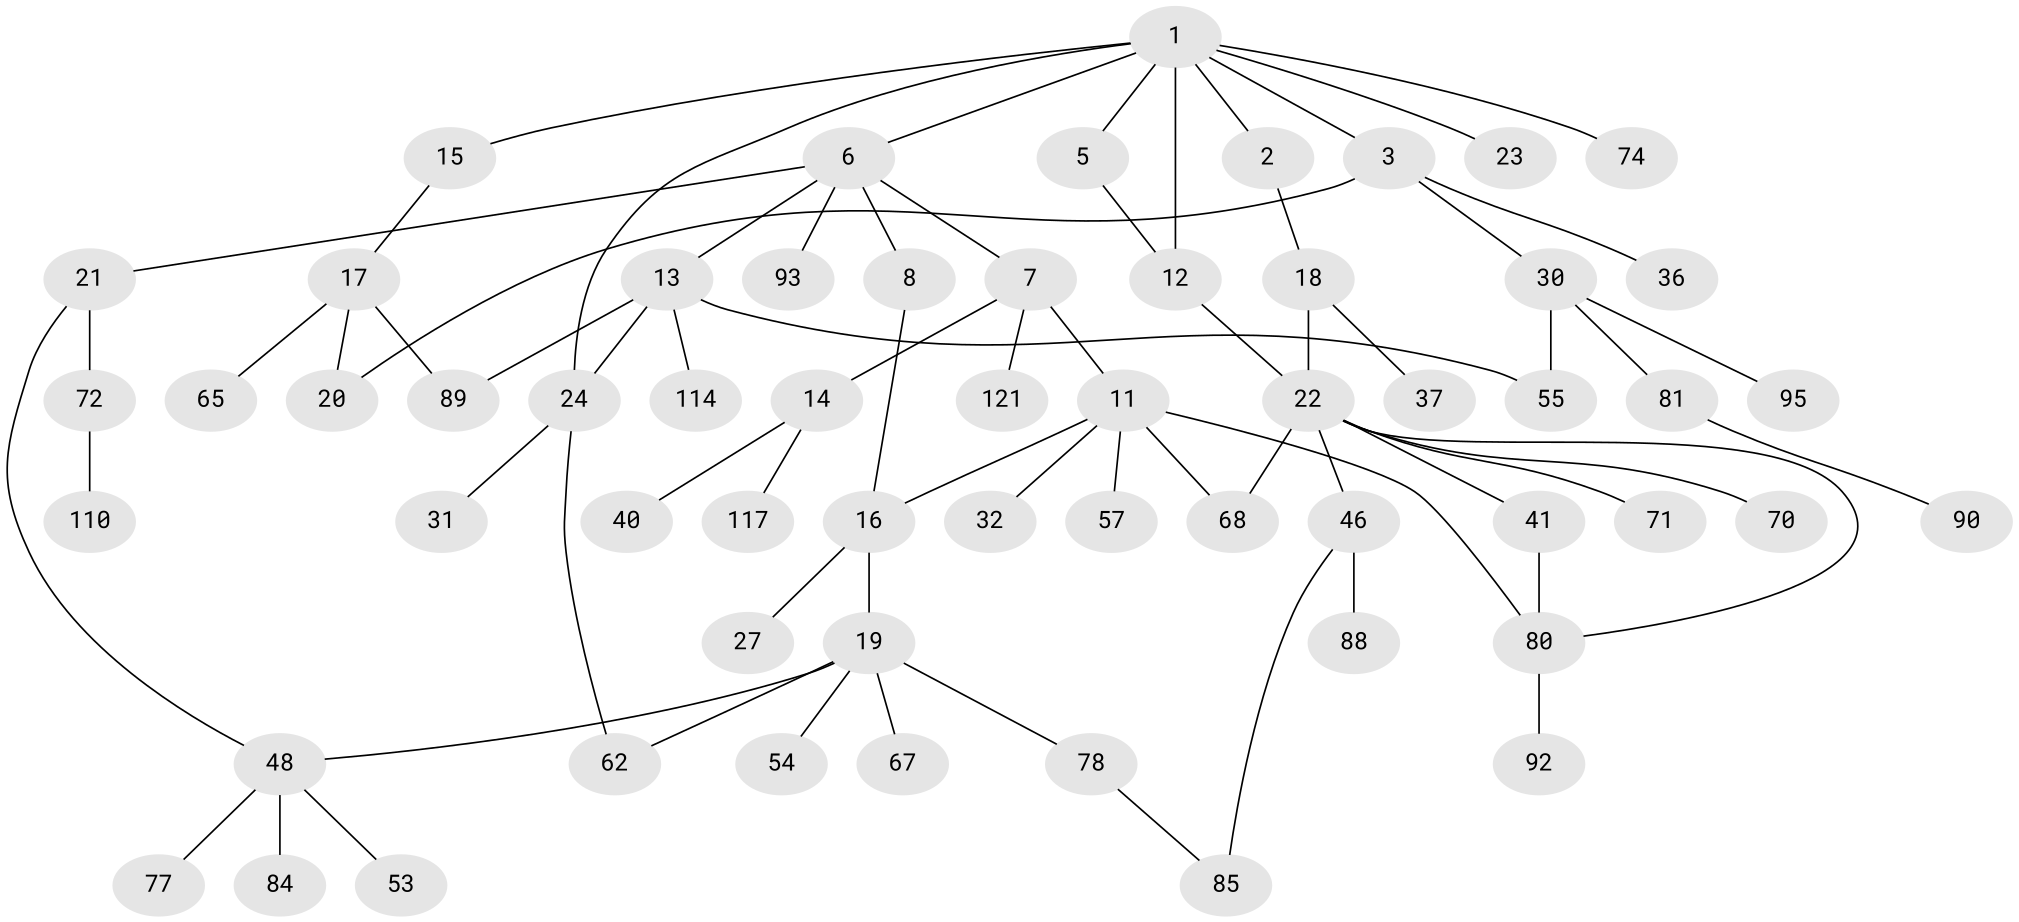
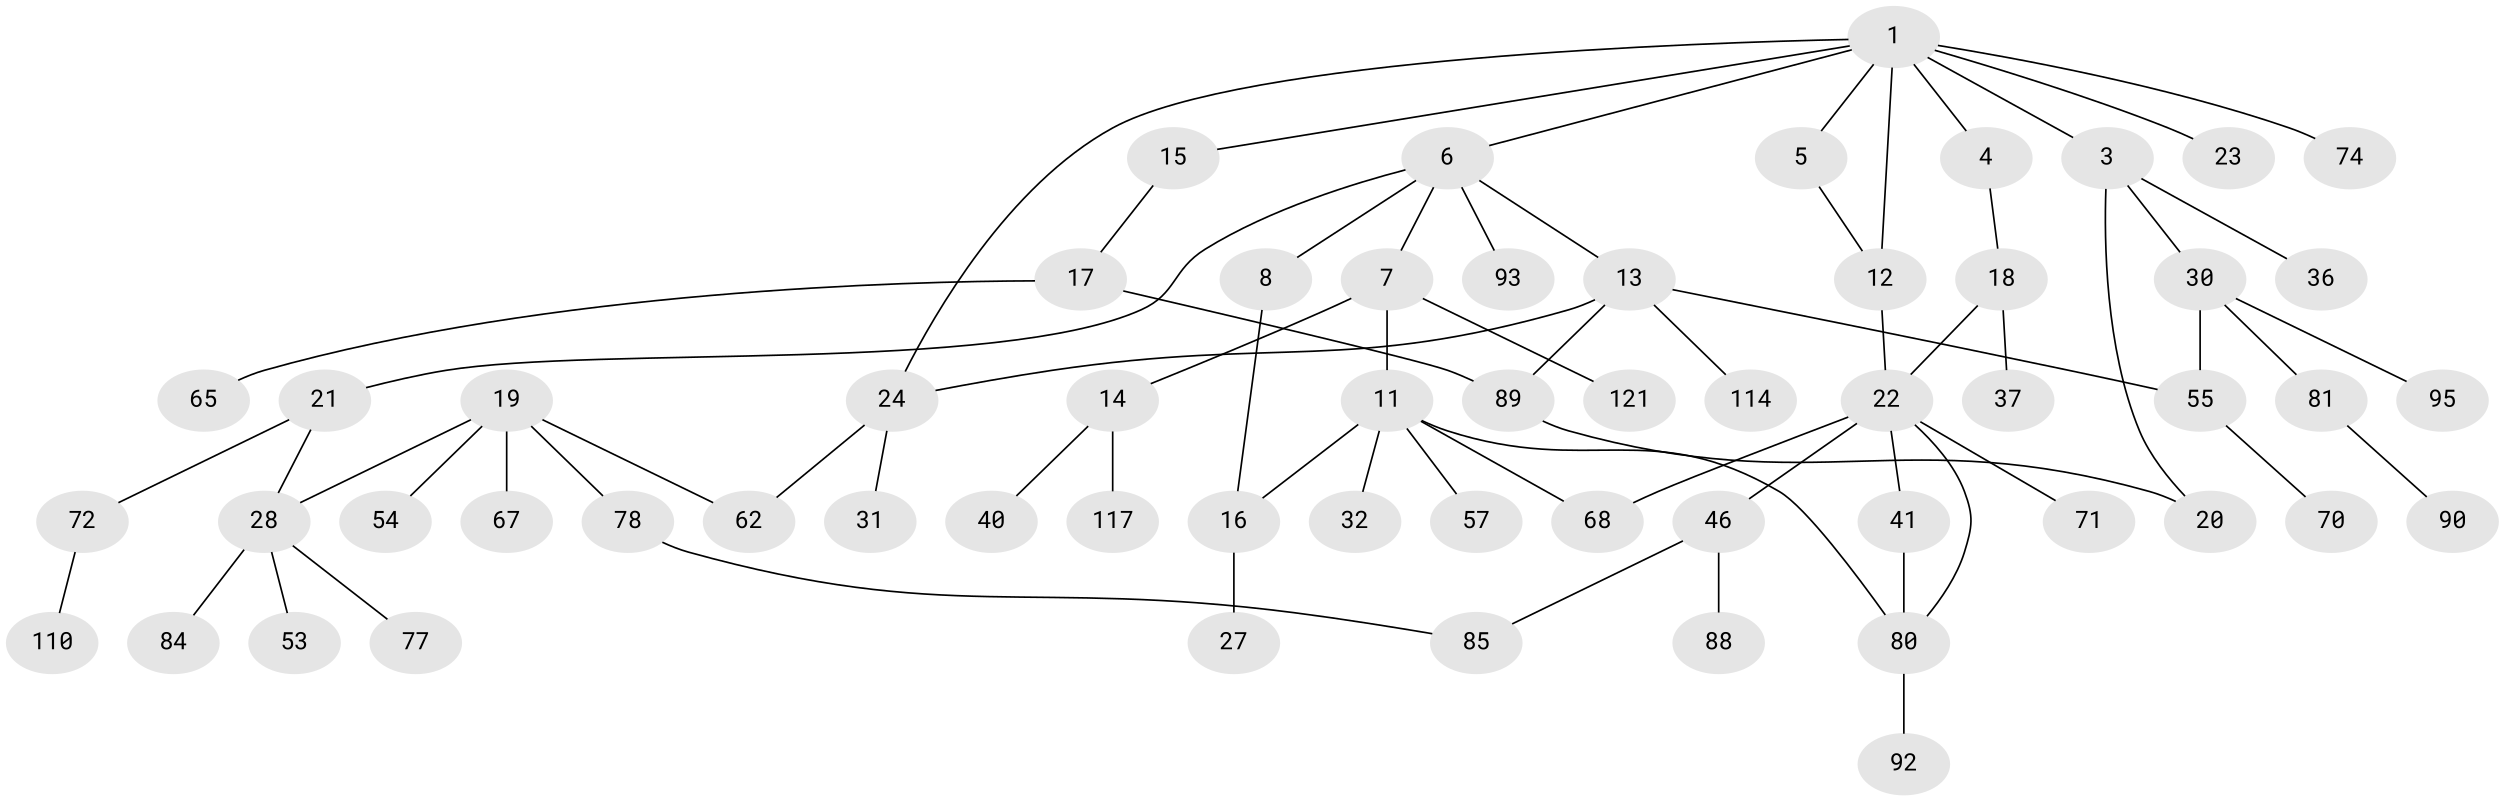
  graph {
    fontname="Roboto Mono"
    node [color=gray90 fontname="Roboto Mono" style=filled]
    edge [fontname="Roboto Mono"]
    1 [super="+2"]
    3 [super="+63+9"]
-   4 [label=2]
+   4
    5
    6 [super="+39+10"]
    12
    15
    23
    24 [super="+52+59"]
    74 [super="+99"]
    20
    30 [super="+107+60"]
    36 [super="+108"]
    18 [super="+112"]
    7
    8 [super="+48+94"]
    13
    21 [super="+61+76"]
    93
    22 [super="+29+101+33+51"]
    17 [super="+49+79"]
    62
    31
    55
    81
    95
    37
    11 [super="+44+56"]
    14
    121
    16 [super="+26"]
    89
    114
-   28 [super="+42+120+83" label=48]
+   28 [super="+42+120+83"]
    72
    32
    57
    68
    80
    40
    117
    19 [super="+50+58+111+119+43+34+25"]
    27 [super="+47"]
    92
    41 [super="+86"]
    46 [super="+69+66"]
    71
    70 [super="+82"]
    65 [super="+118"]
    54
    67 [super="+113"]
    78
    53 [super="+91"]
    77 [super="+96+102"]
    84
    85 [super="+116+105"]
    110
    88
    90 [super="+97"]
    1 -- 3
    1 -- 4
    1 -- 5
    1 -- 6
    1 -- 12
    1 -- 15
    1 -- 23
    1 -- 24
    1 -- 74
    3 -- 20
    3 -- 30
    3 -- 36
    4 -- 18
    5 -- 12
    6 -- 7
    6 -- 8
    6 -- 13
    6 -- 21
    6 -- 93
    12 -- 22
    15 -- 17
    24 -- 62
    24 -- 31
    30 -- 55
    30 -- 81
    30 -- 95
    18 -- 22
    18 -- 37
    7 -- 11
    7 -- 14
    7 -- 121
    8 -- 16
    13 -- 24
    13 -- 55
    13 -- 89
    13 -- 114
    21 -- 28
    21 -- 72
    22 -- 68
    22 -- 80
    22 -- 41
    22 -- 46
    22 -- 71
-   17 -- 20
+   89 -- 20
    17 -- 89
    17 -- 65
-   22 -- 70
+   55 -- 70
    81 -- 90
    11 -- 16
    11 -- 32
    11 -- 57
    11 -- 68
    11 -- 80
    14 -- 40
    14 -- 117
-   16 -- 19
    16 -- 27
    28 -- 53
    28 -- 77
    28 -- 84
    72 -- 110
    80 -- 92
    19 -- 62
    19 -- 28
    19 -- 54
    19 -- 67
    19 -- 78
    41 -- 80
    46 -- 85
    46 -- 88
    78 -- 85
  }
